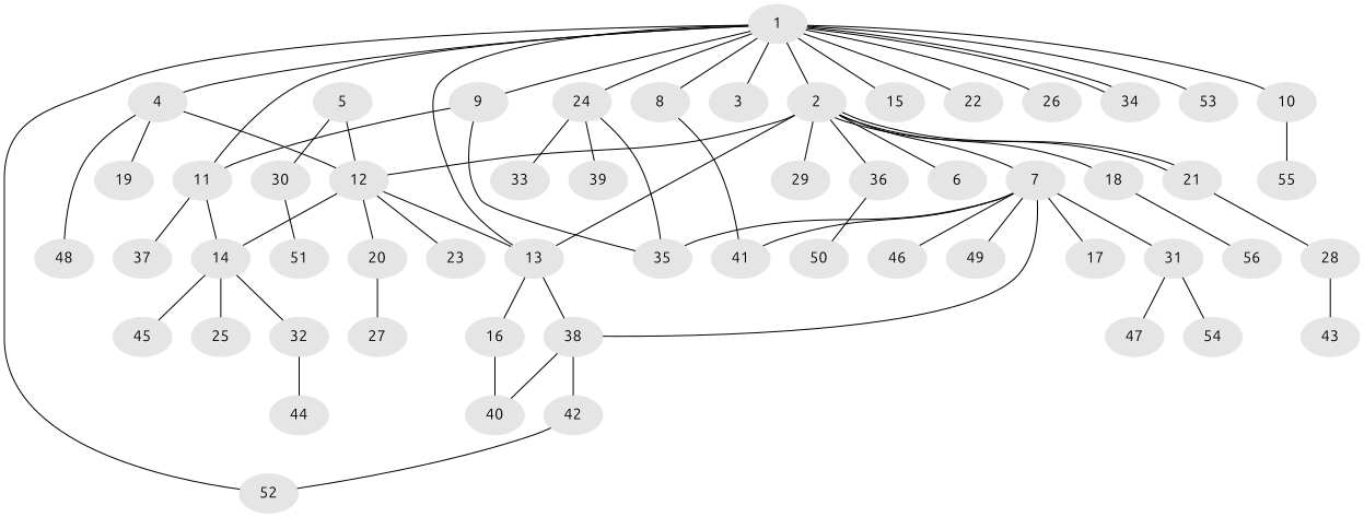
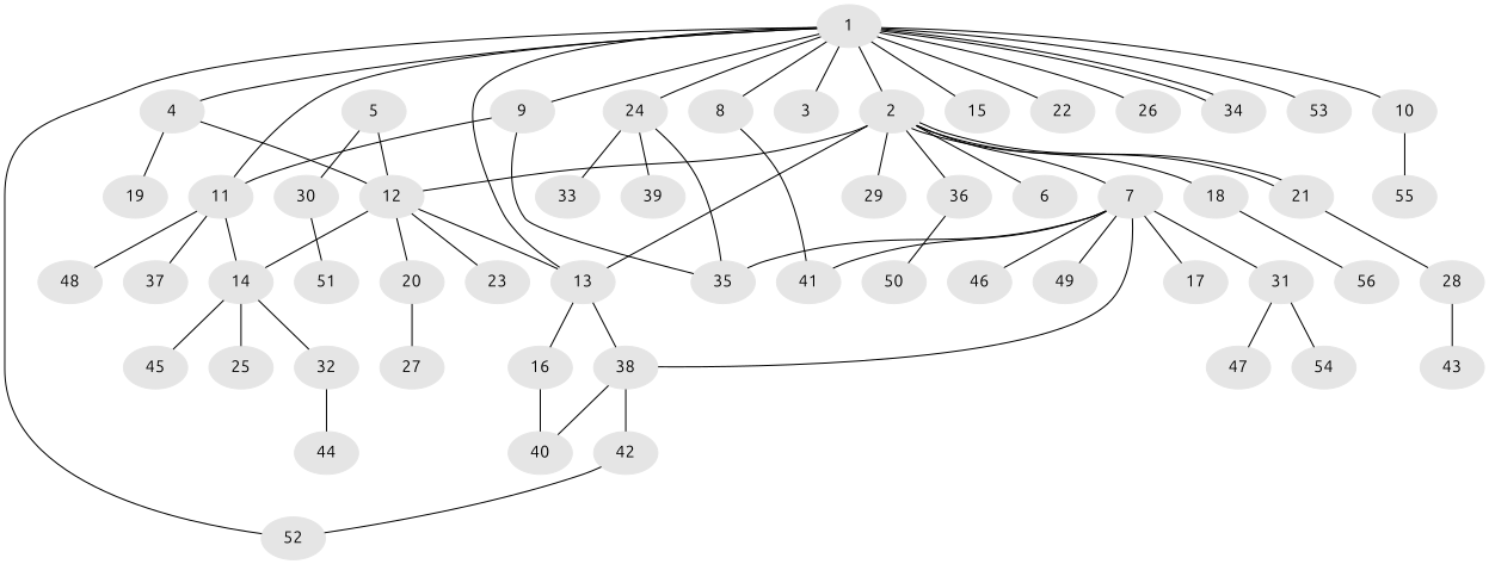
  graph {
    fontname=Ubuntu
    node [color=gray90 fontname=Ubuntu style=filled]
    edge [fontname=Ubuntu]
    1
    2
    3
    4
    8
    9
    10
    13
    15
    22
    24
    26
    34
    52
    53
    11
    6
    7
    12
    18
    21
    29
    36
    19
    48
    5
    30
    41
    35
    55
    38
    16
    33
    39
    17
    31
    46
    49
    14
    20
    23
    56
    28
    50
    51
    47
    54
    40
    42
    37
    25
    32
    45
    27
    44
    43
    1 -- 2
    1 -- 3
    1 -- 4
    1 -- 8
    1 -- 9
    1 -- 10
    1 -- 13
    1 -- 15
    1 -- 22
    1 -- 24
    1 -- 26
    1 -- 34
    1 -- 34
    1 -- 52
    1 -- 53
    1 -- 11
    2 -- 13
    2 -- 6
    2 -- 7
    2 -- 12
    2 -- 18
    2 -- 21
    2 -- 21
    2 -- 29
    2 -- 36
    4 -- 12
    4 -- 19
-   4 -- 48
+   11 -- 48
    8 -- 41
    9 -- 11
    9 -- 35
    10 -- 55
    13 -- 38
    13 -- 16
    24 -- 35
    24 -- 33
    24 -- 39
    11 -- 14
    11 -- 37
    7 -- 41
    7 -- 35
    7 -- 38
    7 -- 17
    7 -- 31
    7 -- 46
    7 -- 49
    12 -- 13
    12 -- 14
    12 -- 20
    12 -- 23
    18 -- 56
    21 -- 28
    36 -- 50
    5 -- 12
    5 -- 30
    30 -- 51
    38 -- 40
    38 -- 42
    16 -- 40
    31 -- 47
    31 -- 54
    14 -- 25
    14 -- 32
    14 -- 45
    20 -- 27
    28 -- 43
    42 -- 52
    32 -- 44
  }
